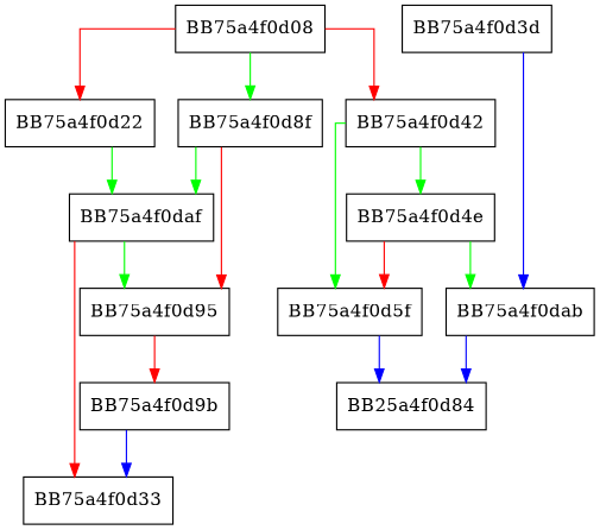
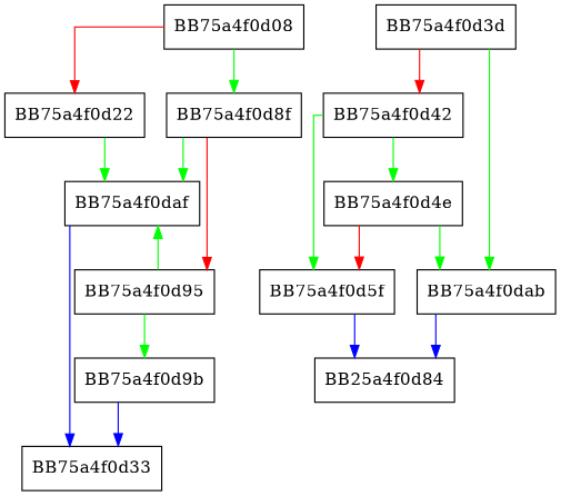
  digraph {
    splines=ortho
    node [shape=box]
    edge [color=green]
    BB75a4f0d08
    BB75a4f0d8f
    BB75a4f0d22
    BB75a4f0daf
    BB75a4f0d95
    BB75a4f0d33
    BB75a4f0d9b
    n8 [label=BB25a4f0d84]
    BB75a4f0dab
    BB75a4f0d3d
    BB75a4f0d42
    BB75a4f0d5f
    BB75a4f0d4e
    BB75a4f0d08 -> BB75a4f0d8f
    BB75a4f0d08 -> BB75a4f0d22 [color=red]
    BB75a4f0d8f -> BB75a4f0daf
    BB75a4f0d8f -> BB75a4f0d95 [color=red]
    BB75a4f0d22 -> BB75a4f0daf
-   BB75a4f0daf -> BB75a4f0d33 [color=red]
-   BB75a4f0daf -> BB75a4f0d95
-   BB75a4f0d95 -> BB75a4f0d9b [color=red]
+   BB75a4f0daf -> BB75a4f0d33 [color=blue]
+   BB75a4f0d95 -> BB75a4f0daf
+   BB75a4f0d95 -> BB75a4f0d9b
    BB75a4f0d9b -> BB75a4f0d33 [color=blue]
    BB75a4f0dab -> n8 [color=blue]
-   BB75a4f0d3d -> BB75a4f0dab [color=blue]
-   BB75a4f0d08 -> BB75a4f0d42 [color=red]
+   BB75a4f0d3d -> BB75a4f0dab
+   BB75a4f0d3d -> BB75a4f0d42 [color=red]
    BB75a4f0d42 -> BB75a4f0d5f
    BB75a4f0d42 -> BB75a4f0d4e
    BB75a4f0d5f -> n8 [color=blue]
    BB75a4f0d4e -> BB75a4f0dab
    BB75a4f0d4e -> BB75a4f0d5f [color=red]
  }
